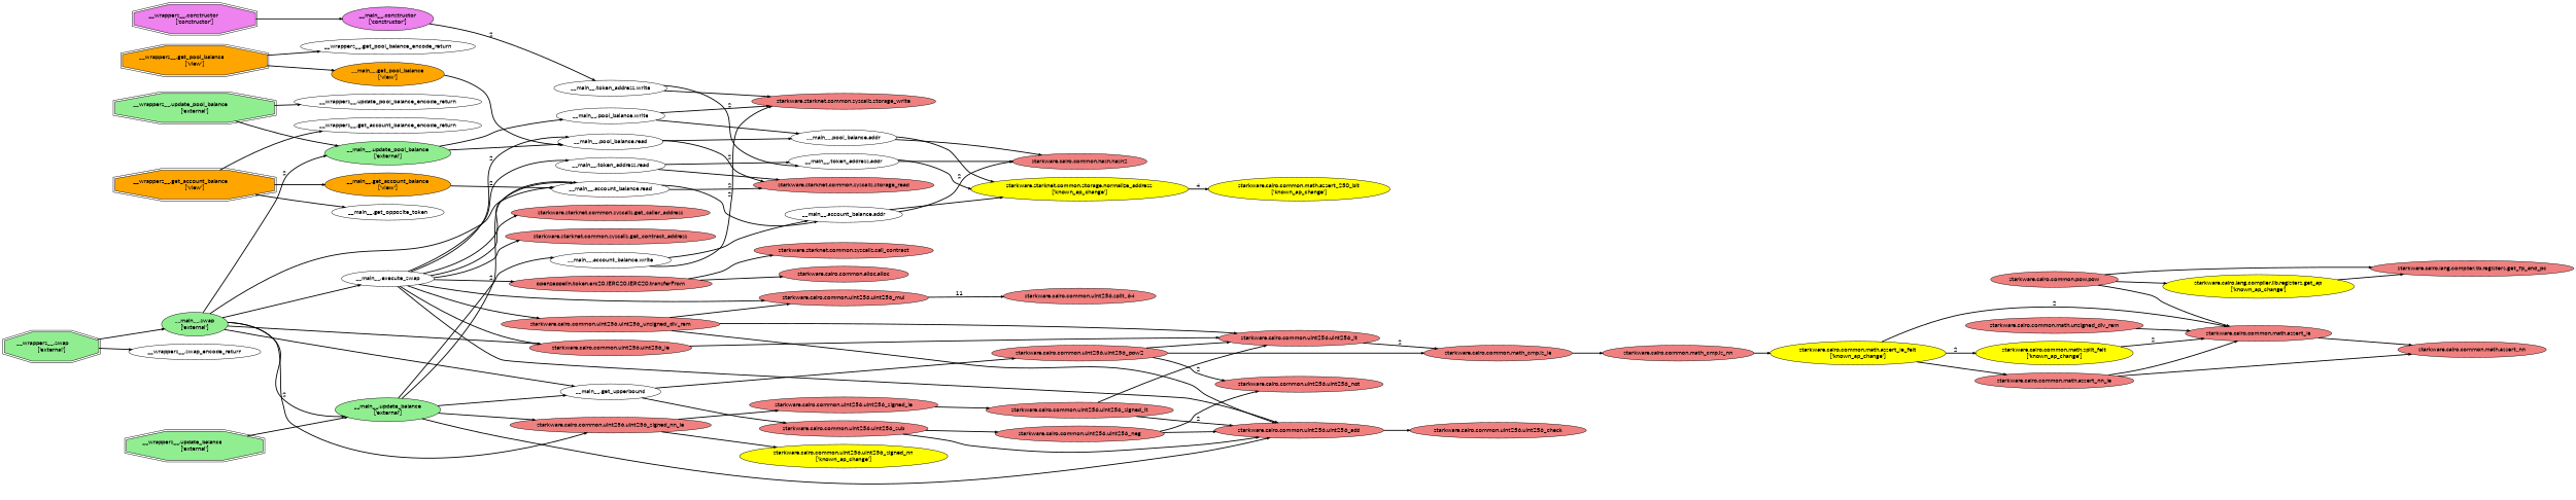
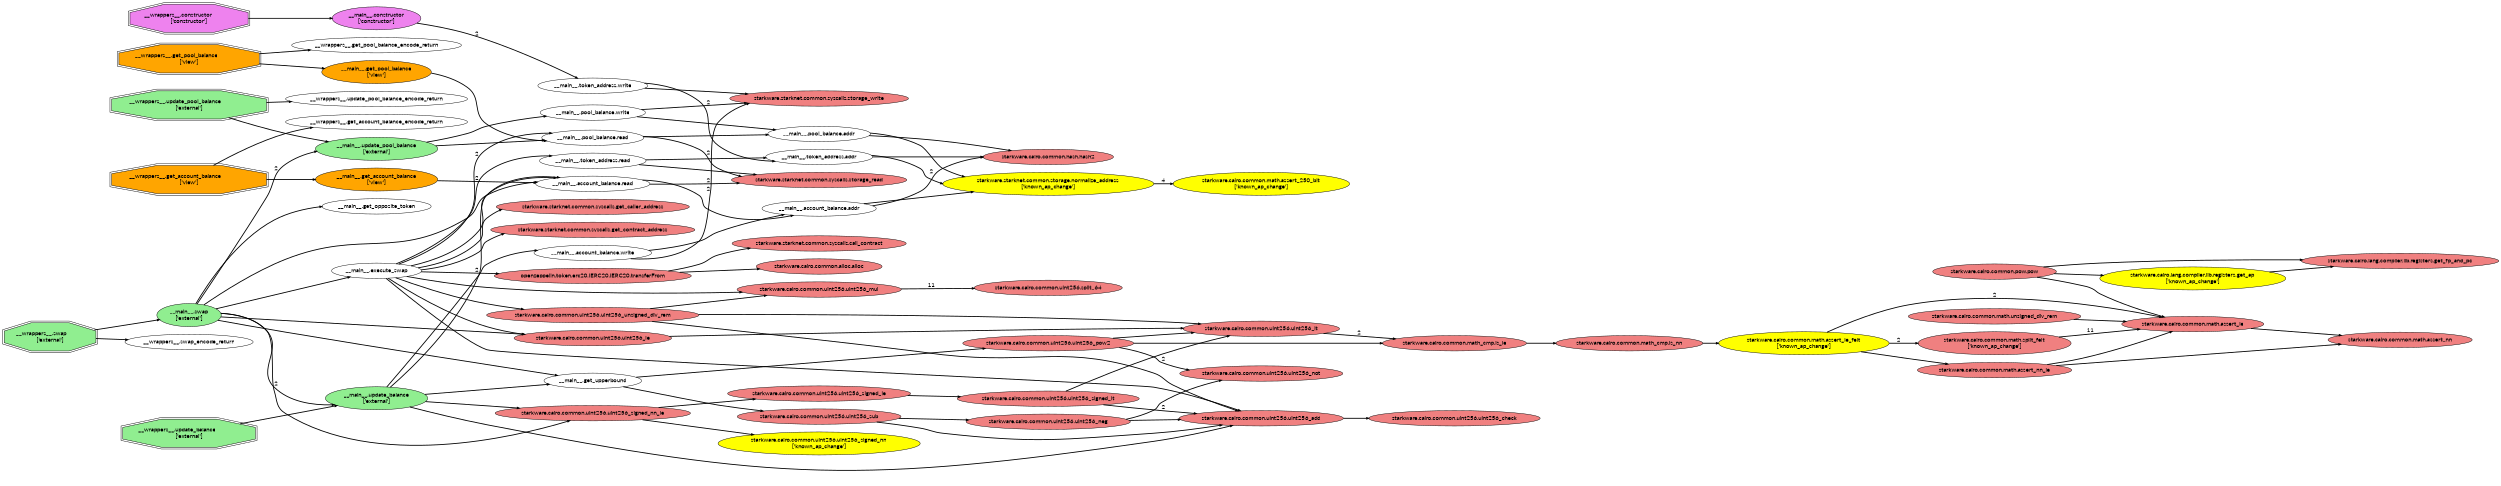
  digraph {
    fontname=Lato
    fontsize=20
    newrank=true
    rankdir=LR
    node [fillcolor=lightcoral fontname=Lato pencolor="#00000044" shape=oval style=filled]
    edge [arrowsize=0.5 fontname=Lato labeldistance=3 labelfontcolor="#00000080" penwidth=2]
    n1 [label="starkware.cairo.common.alloc.alloc"]
    n2 [label="starkware.cairo.common.hash.hash2"]
    n3 [label="starkware.cairo.lang.compiler.lib.registers.get_fp_and_pc"]
    n4 [fillcolor=yellow label="starkware.cairo.lang.compiler.lib.registers.get_ap\l['known_ap_change']"]
    n5 [label="starkware.cairo.common.math.assert_nn"]
    n6 [label="starkware.cairo.common.math.assert_le"]
    n7 [label="starkware.cairo.common.math.assert_nn_le"]
    n8 [fillcolor=yellow label="starkware.cairo.common.math.assert_250_bit\l['known_ap_change']"]
-   n9 [fillcolor=yellow label="starkware.cairo.common.math.split_felt\l['known_ap_change']"]
+   n9 [label="starkware.cairo.common.math.split_felt\l['known_ap_change']"]
    n10 [fillcolor=yellow label="starkware.cairo.common.math.assert_le_felt\l['known_ap_change']"]
    n11 [label="starkware.cairo.common.math.unsigned_div_rem"]
    n12 [fillcolor=yellow label="starkware.starknet.common.storage.normalize_address\l['known_ap_change']"]
    n13 [label="starkware.starknet.common.syscalls.call_contract"]
    n14 [label="starkware.starknet.common.syscalls.get_caller_address"]
    n15 [label="starkware.starknet.common.syscalls.get_contract_address"]
    n16 [label="starkware.starknet.common.syscalls.storage_read"]
    n17 [label="starkware.starknet.common.syscalls.storage_write"]
    n18 [label="starkware.cairo.common.math_cmp.is_nn"]
    n19 [label="starkware.cairo.common.math_cmp.is_le"]
    n20 [label="starkware.cairo.common.pow.pow"]
    n21 [label="starkware.cairo.common.uint256.uint256_check"]
    n22 [label="starkware.cairo.common.uint256.uint256_add"]
    n23 [label="starkware.cairo.common.uint256.split_64"]
    n24 [label="starkware.cairo.common.uint256.uint256_mul"]
    n25 [label="starkware.cairo.common.uint256.uint256_lt"]
    n26 [label="starkware.cairo.common.uint256.uint256_signed_lt"]
    n27 [label="starkware.cairo.common.uint256.uint256_le"]
    n28 [label="starkware.cairo.common.uint256.uint256_signed_le"]
    n29 [fillcolor=yellow label="starkware.cairo.common.uint256.uint256_signed_nn\l['known_ap_change']"]
    n30 [label="starkware.cairo.common.uint256.uint256_signed_nn_le"]
    n31 [label="starkware.cairo.common.uint256.uint256_unsigned_div_rem"]
    n32 [label="starkware.cairo.common.uint256.uint256_not"]
    n33 [label="starkware.cairo.common.uint256.uint256_neg"]
    n34 [label="starkware.cairo.common.uint256.uint256_sub"]
    n35 [label="starkware.cairo.common.uint256.uint256_pow2"]
    n36 [label="openzeppelin.token.erc20.IERC20.IERC20.transferFrom"]
    n37 [fillcolor=white label="__main__.token_address.addr" style=solid]
    n38 [fillcolor=white label="__main__.token_address.read" style=solid]
    n39 [fillcolor=white label="__main__.token_address.write" style=solid]
    n40 [fillcolor=white label="__main__.account_balance.addr" style=solid]
    n41 [fillcolor=white label="__main__.account_balance.read" style=solid]
    n42 [fillcolor=white label="__main__.account_balance.write" style=solid]
    n43 [fillcolor=white label="__main__.pool_balance.addr" style=solid]
    n44 [fillcolor=white label="__main__.pool_balance.read" style=solid]
    n45 [fillcolor=white label="__main__.pool_balance.write" style=solid]
    n46 [fillcolor=violet label="__main__.constructor\l['constructor']"]
    n47 [fillcolor=violet label="__wrappers__.constructor\l['constructor']" shape=doubleoctagon]
    n48 [fillcolor=orange label="__main__.get_account_balance\l['view']"]
    n49 [fillcolor=white label="__wrappers__.get_account_balance_encode_return" style=solid]
    n50 [fillcolor=orange label="__wrappers__.get_account_balance\l['view']" shape=doubleoctagon]
    n51 [fillcolor=orange label="__main__.get_pool_balance\l['view']"]
    n52 [fillcolor=white label="__wrappers__.get_pool_balance_encode_return" style=solid]
    n53 [fillcolor=orange label="__wrappers__.get_pool_balance\l['view']" shape=doubleoctagon]
    n54 [fillcolor=lightgreen label="__main__.update_balance\l['external']"]
    n55 [fillcolor=white label="__main__.get_upperbound" style=solid]
    n56 [fillcolor=lightgreen label="__wrappers__.update_balance\l['external']" shape=doubleoctagon]
    n57 [fillcolor=lightgreen label="__main__.swap\l['external']"]
    n58 [fillcolor=lightgreen label="__main__.update_pool_balance\l['external']"]
    n59 [fillcolor=white label="__main__.get_opposite_token" style=solid]
    n60 [fillcolor=white label="__main__.execute_swap" style=solid]
    n61 [fillcolor=white label="__wrappers__.swap_encode_return" style=solid]
    n62 [fillcolor=lightgreen label="__wrappers__.swap\l['external']" shape=doubleoctagon]
    n63 [fillcolor=white label="__wrappers__.update_pool_balance_encode_return" style=solid]
    n64 [fillcolor=lightgreen label="__wrappers__.update_pool_balance\l['external']" shape=doubleoctagon]
    n4 -> n3
    n6 -> n5
    n7 -> n5
    n7 -> n6
-   n9 -> n6 [label=2]
+   n9 -> n6 [label=11]
    n10 -> n6 [label=2]
    n10 -> n7
    n10 -> n9 [label=2]
    n11 -> n6
    n12 -> n8 [label=4]
    n18 -> n10
    n19 -> n18
    n20 -> n3
    n20 -> n4
    n20 -> n6
    n22 -> n21
    n24 -> n23 [label=11]
    n25 -> n19 [label=2]
    n26 -> n22 [label=2]
    n26 -> n25
    n27 -> n25
    n28 -> n26
    n30 -> n28
    n30 -> n29
    n31 -> n22
    n31 -> n24
    n31 -> n25
    n33 -> n22
    n33 -> n32
    n34 -> n22
    n34 -> n33
    n35 -> n19
    n35 -> n25
    n35 -> n32 [label=2]
    n36 -> n1
    n36 -> n13
    n37 -> n2
    n37 -> n12
    n38 -> n16
    n38 -> n37
    n39 -> n17
    n39 -> n37
    n40 -> n2 [label=2]
    n40 -> n12
    n41 -> n16 [label=2]
    n41 -> n40
    n42 -> n17 [label=2]
    n42 -> n40
    n43 -> n2
    n43 -> n12
    n44 -> n16 [label=2]
    n44 -> n43
    n45 -> n17 [label=2]
    n45 -> n43
    n46 -> n39 [label=2]
    n47 -> n46
    n48 -> n41
    n50 -> n48
    n50 -> n49
    n51 -> n44
    n53 -> n51
    n53 -> n52
    n54 -> n22
    n54 -> n30
    n54 -> n41
    n54 -> n42
    n54 -> n55
    n55 -> n34
    n55 -> n35
    n56 -> n54
    n57 -> n27
    n57 -> n30
    n57 -> n41
    n57 -> n54 [label=2]
    n57 -> n55
    n57 -> n58 [label=2]
-   n50 -> n59
+   n57 -> n59
    n57 -> n60
    n58 -> n44
    n58 -> n45
    n60 -> n14
    n60 -> n15
    n60 -> n22
    n60 -> n24
    n60 -> n27
    n60 -> n31
    n60 -> n36 [label=2]
    n60 -> n38 [label=2]
    n60 -> n41
    n60 -> n44 [label=2]
    n62 -> n57
    n62 -> n61
    n64 -> n58
    n64 -> n63
  }
